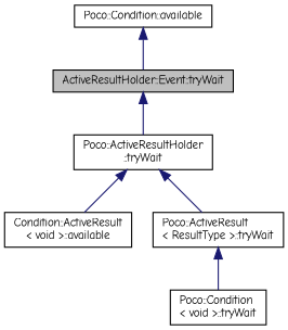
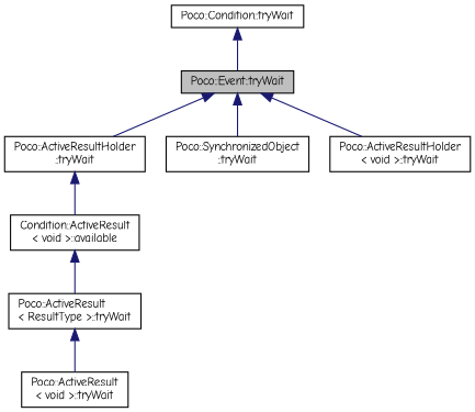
  digraph {
    fontname="Comic Neue"
    rankdir=TB
    node [color=black fillcolor=white fontname="Comic Neue" fontsize=10 shape=record style=filled]
    edge [color=midnightblue dir=back fontname="Comic Neue" fontsize=10 labelfontname=Helvetica labelfontsize=10 style=solid]
-   n1 [fillcolor=grey75 fontcolor=black height=0.2 label="ActiveResultHolder::Event::tryWait" width=0.4]
+   n1 [fillcolor=grey75 fontcolor=black height=0.2 label="Poco::Event::tryWait" width=0.4]
    n2 [height=0.2 label="Poco::ActiveResultHolder\l::tryWait" width=0.4]
+   n3 [height=0.2 label="Poco::SynchronizedObject\l::tryWait" width=0.4]
+   n4 [height=0.2 label="Poco::ActiveResultHolder\l\< void \>::tryWait" width=0.4]
    n5 [height=0.2 label="Condition::ActiveResult\l\< void \>::available" width=0.4]
    n6 [height=0.2 label="Poco::ActiveResult\l\< ResultType \>::tryWait" width=0.4]
-   n7 [height=0.2 label="Poco::Condition::available" width=0.4]
-   n8 [height=0.2 label="Poco::Condition\l\< void \>::tryWait" width=0.4]
+   n7 [height=0.2 label="Poco::Condition::tryWait" width=0.4]
+   n8 [height=0.2 label="Poco::ActiveResult\l\< void \>::tryWait" width=0.4]
    n1 -> n2
+   n1 -> n3
+   n1 -> n4
    n2 -> n5
-   n2 -> n6
+   n5 -> n6
    n6 -> n8
    n7 -> n1
  }
